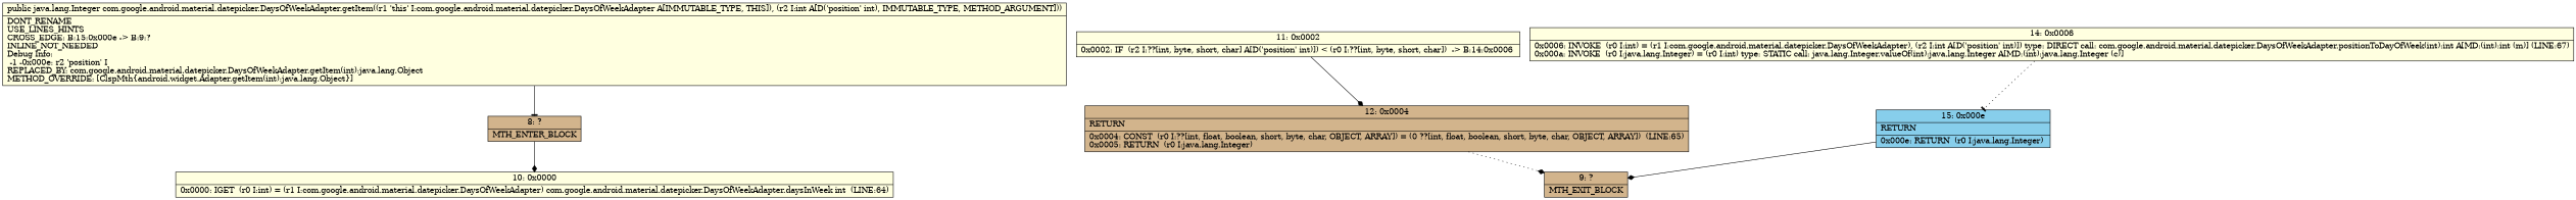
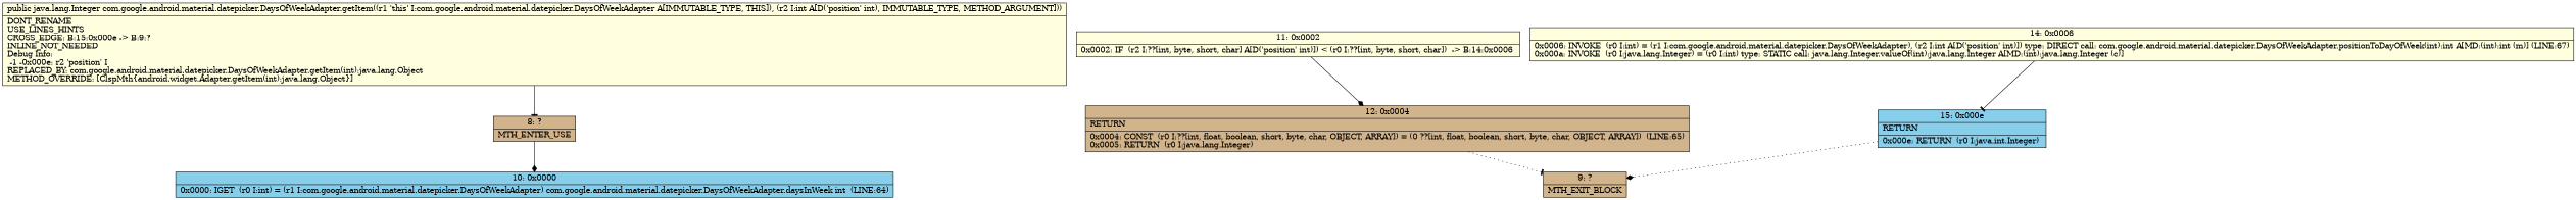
  digraph {
    node [fillcolor=tan shape=record style=filled]
    edge [arrowhead=diamond style=solid]
-   n1 [label="{8\:\ ?|MTH_ENTER_BLOCK\l}"]
-   n2 [fillcolor=lightyellow label="{10\:\ 0x0000|0x0000: IGET  (r0 I:int) = (r1 I:com.google.android.material.datepicker.DaysOfWeekAdapter) com.google.android.material.datepicker.DaysOfWeekAdapter.daysInWeek int  (LINE:64)\l}"]
+   n1 [label="{8\:\ ?|MTH_ENTER_USE\l}"]
+   n2 [fillcolor=skyblue label="{10\:\ 0x0000|0x0000: IGET  (r0 I:int) = (r1 I:com.google.android.material.datepicker.DaysOfWeekAdapter) com.google.android.material.datepicker.DaysOfWeekAdapter.daysInWeek int  (LINE:64)\l}"]
    n3 [fillcolor=lightyellow label="{11\:\ 0x0002|0x0002: IF  (r2 I:??[int, byte, short, char] A[D('position' int)]) \< (r0 I:??[int, byte, short, char])  \-\> B:14:0x0006 \l}"]
    n4 [label="{12\:\ 0x0004|RETURN\l|0x0004: CONST  (r0 I:??[int, float, boolean, short, byte, char, OBJECT, ARRAY]) = (0 ??[int, float, boolean, short, byte, char, OBJECT, ARRAY])  (LINE:65)\l0x0005: RETURN  (r0 I:java.lang.Integer) \l}"]
    n5 [label="{9\:\ ?|MTH_EXIT_BLOCK\l}"]
    n6 [fillcolor=lightyellow label="{14\:\ 0x0006|0x0006: INVOKE  (r0 I:int) = (r1 I:com.google.android.material.datepicker.DaysOfWeekAdapter), (r2 I:int A[D('position' int)]) type: DIRECT call: com.google.android.material.datepicker.DaysOfWeekAdapter.positionToDayOfWeek(int):int A[MD:(int):int (m)] (LINE:67)\l0x000a: INVOKE  (r0 I:java.lang.Integer) = (r0 I:int) type: STATIC call: java.lang.Integer.valueOf(int):java.lang.Integer A[MD:(int):java.lang.Integer (c)]\l}"]
-   n7 [fillcolor=skyblue label="{15\:\ 0x000e|RETURN\l|0x000e: RETURN  (r0 I:java.lang.Integer) \l}"]
+   n7 [fillcolor=skyblue label="{15\:\ 0x000e|RETURN\l|0x000e: RETURN  (r0 I:java.int.Integer) \l}"]
    n8 [fillcolor=lightyellow label="{public java.lang.Integer com.google.android.material.datepicker.DaysOfWeekAdapter.getItem((r1 'this' I:com.google.android.material.datepicker.DaysOfWeekAdapter A[IMMUTABLE_TYPE, THIS]), (r2 I:int A[D('position' int), IMMUTABLE_TYPE, METHOD_ARGUMENT]))  | DONT_RENAME\lUSE_LINES_HINTS\lCROSS_EDGE: B:15:0x000e \-\> B:9:?\lINLINE_NOT_NEEDED\lDebug Info:\l  \-1 \-0x000e: r2 'position' I\lREPLACED_BY: com.google.android.material.datepicker.DaysOfWeekAdapter.getItem(int):java.lang.Object\lMETHOD_OVERRIDE: [ClspMth\{android.widget.Adapter.getItem(int):java.lang.Object\}]\l}"]
    n1 -> n2
    n3 -> n4
-   n4 -> n5 [style=dotted]
-   n6 -> n7 [arrowhead=tee style=dotted]
-   n7 -> n5
+   n4 -> n5 [arrowhead=tee style=dotted]
+   n6 -> n7 [arrowhead=tee]
+   n7 -> n5 [style=dotted]
    n8 -> n1 [arrowhead=tee]
  }
